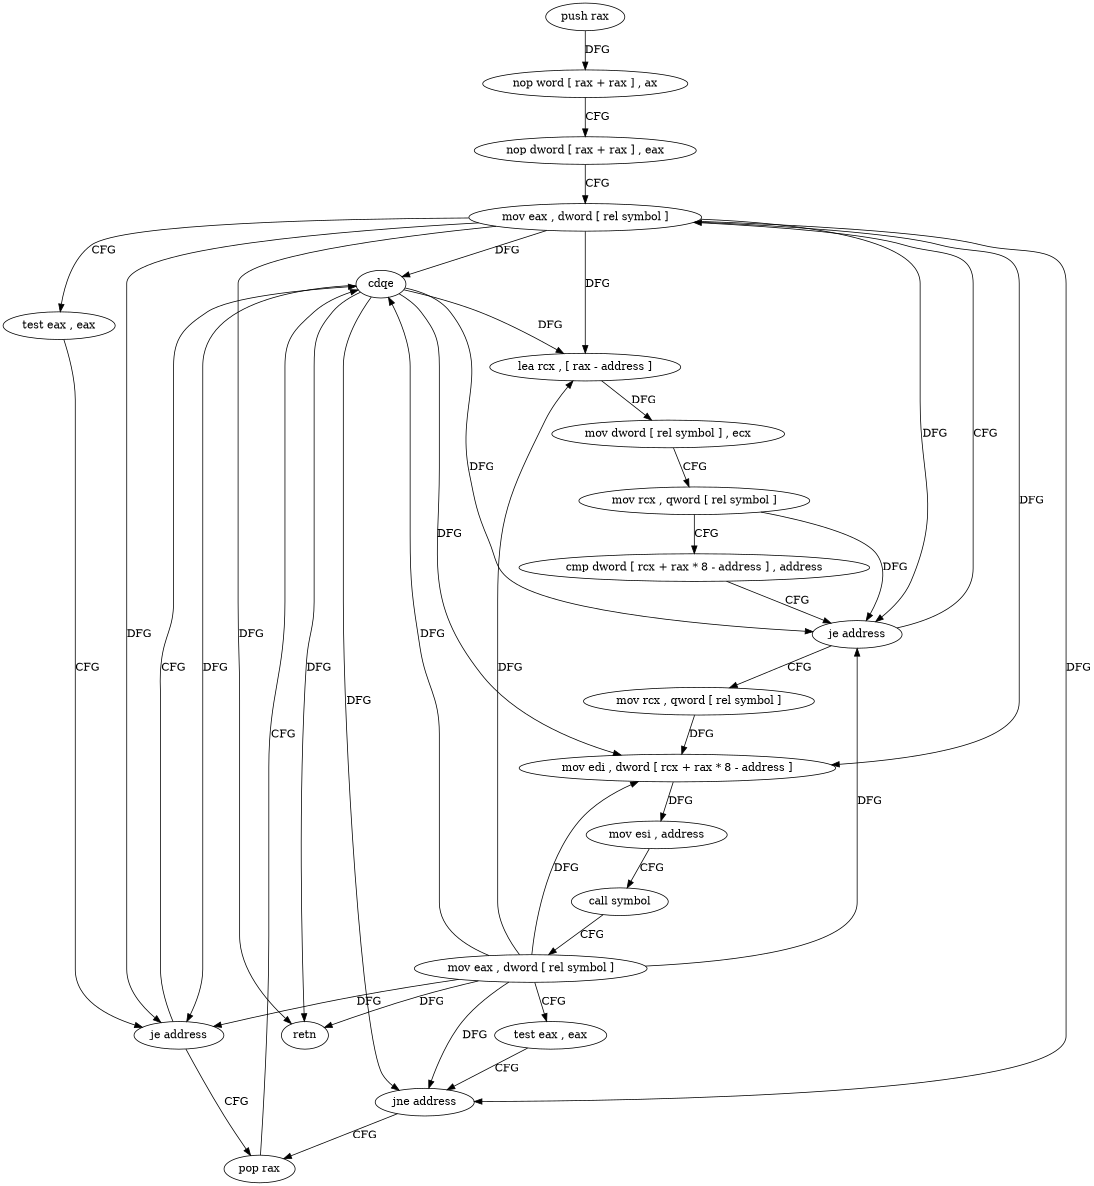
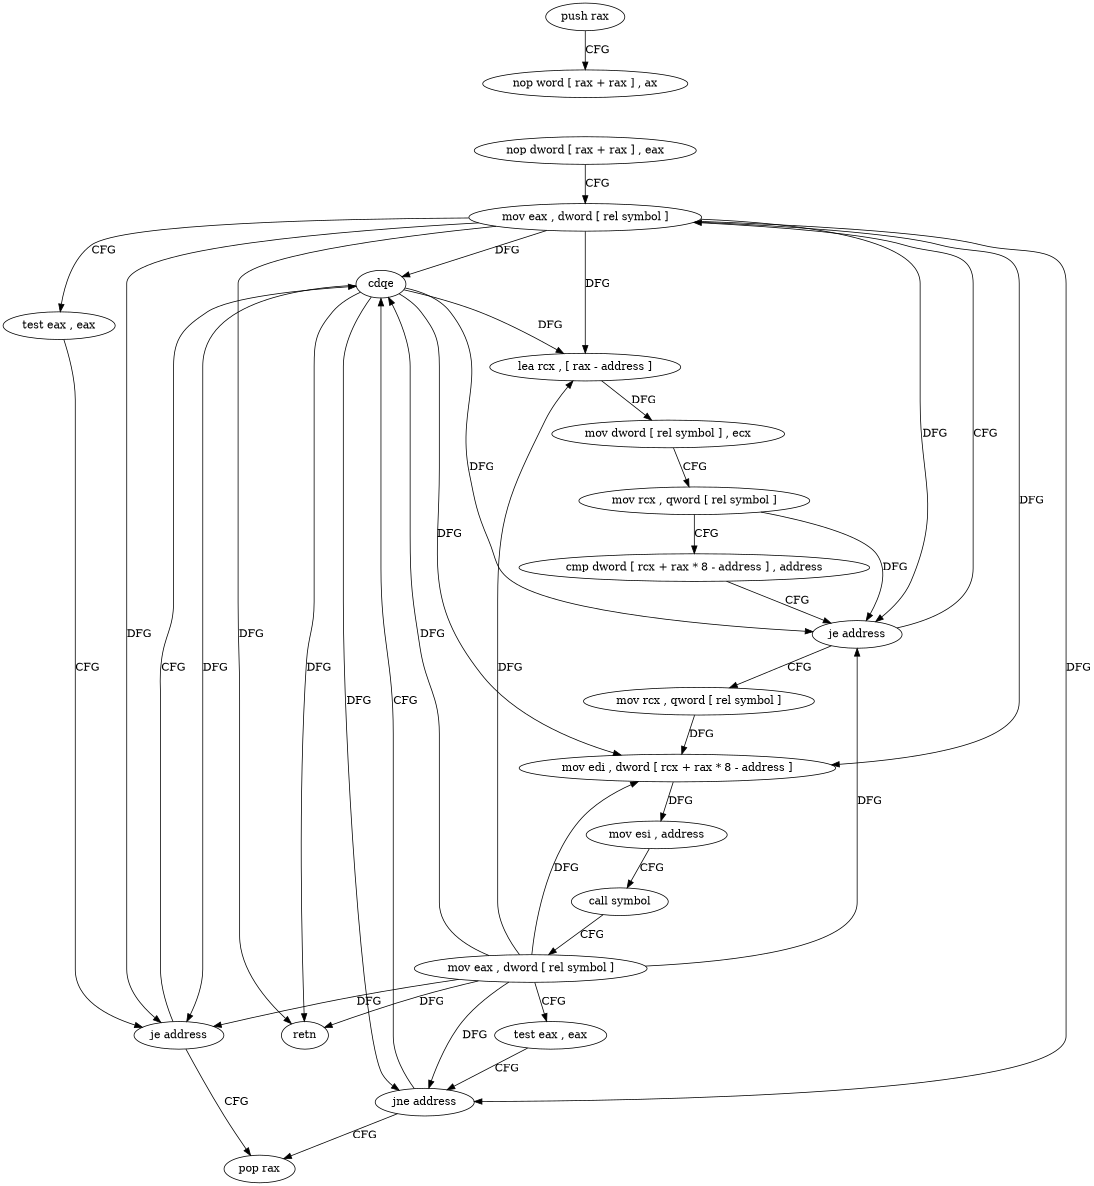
  digraph {
    n1 [label="push rax"]
    n2 [label="nop word [ rax + rax ] , ax"]
    n3 [label="nop dword [ rax + rax ] , eax"]
    n4 [label="mov eax , dword [ rel symbol ]"]
    n5 [label=retn]
    n6 [label=cdqe]
    n7 [label="lea rcx , [ rax - address ]"]
    n8 [label="je address"]
    n9 [label="test eax , eax"]
    n10 [label="je address"]
    n11 [label="mov edi , dword [ rcx + rax * 8 - address ]"]
    n12 [label="jne address"]
    n13 [label="mov dword [ rel symbol ] , ecx"]
    n14 [label="mov rcx , qword [ rel symbol ]"]
    n15 [label="pop rax"]
    n16 [label="mov esi , address"]
    n17 [label="mov rcx , qword [ rel symbol ]"]
    n18 [label="cmp dword [ rcx + rax * 8 - address ] , address"]
    n19 [label="call symbol"]
    n20 [label="mov eax , dword [ rel symbol ]"]
    n21 [label="test eax , eax"]
-   n1 -> n2 [label=DFG]
-   n2 -> n3 [label=CFG]
+   n1 -> n2 [label=CFG]
    n3 -> n4 [label=CFG]
    n4 -> n5 [label=DFG]
    n4 -> n6 [label=DFG]
    n4 -> n7 [label=DFG]
    n4 -> n8 [label=DFG]
    n4 -> n9 [label=CFG]
    n4 -> n10 [label=DFG]
    n4 -> n11 [label=DFG]
    n4 -> n12 [label=DFG]
    n6 -> n5 [label=DFG]
    n6 -> n7 [label=DFG]
    n6 -> n8 [label=DFG]
    n6 -> n10 [label=DFG]
    n6 -> n11 [label=DFG]
    n6 -> n12 [label=DFG]
    n7 -> n13 [label=DFG]
    n8 -> n4 [label=CFG]
    n8 -> n14 [label=CFG]
    n9 -> n10 [label=CFG]
    n10 -> n6 [label=CFG]
    n10 -> n15 [label=CFG]
    n11 -> n16 [label=DFG]
-   n15 -> n6 [label=CFG]
+   n12 -> n6 [label=CFG]
    n12 -> n15 [label=CFG]
    n13 -> n17 [label=CFG]
    n14 -> n11 [label=DFG]
    n16 -> n19 [label=CFG]
    n17 -> n8 [label=DFG]
    n17 -> n18 [label=CFG]
    n18 -> n8 [label=CFG]
    n19 -> n20 [label=CFG]
    n20 -> n5 [label=DFG]
    n20 -> n6 [label=DFG]
    n20 -> n7 [label=DFG]
    n20 -> n8 [label=DFG]
    n20 -> n10 [label=DFG]
    n20 -> n11 [label=DFG]
    n20 -> n12 [label=DFG]
    n20 -> n21 [label=CFG]
    n21 -> n12 [label=CFG]
  }
